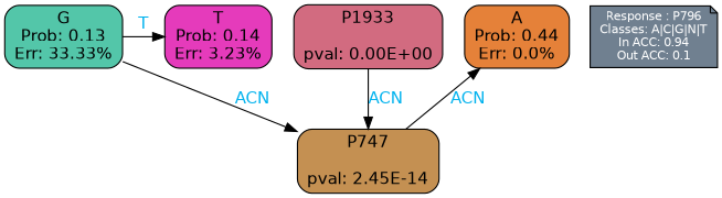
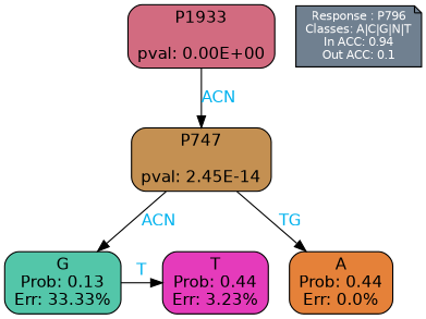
  digraph {
    ranksep=equally
    splines=polylines
    node [color=black fontname=helvetica shape=box style="filled, rounded"]
    edge [fontcolor=deepskyblue2 fontname=helvetica]
    n1 [fillcolor="#53c6a9" label="G\nProb: 0.13\nErr: 33.33%"]
    n2 [fillcolor="#e58139" label="A\nProb: 0.44\nErr: 0.0%"]
-   n3 [fillcolor="#e53bbb" label="T\nProb: 0.14\nErr: 3.23%"]
+   n3 [fillcolor="#e53bbb" label="T\nProb: 0.44\nErr: 3.23%"]
    n4 [align=left fillcolor=slategray fontcolor=white fontsize=10 label="Response : P796\nClasses: A|C|G|N|T\nIn ACC: 0.94\nOut ACC: 0.1\n" shape=note style=filled]
    n5 [fillcolor="#d26b80" label="P1933\n\npval: 0.00E+00"]
    n6 [fillcolor="#c49052" label="P747\n\npval: 2.45E-14"]
    subgraph sub_1 {
      rank=same
      n1
      n2
      n3
    }
    subgraph sub_2 {
      rank=same
      n4
      n5
    }
    n1 -> n3 [label=T]
    n5 -> n6 [label=ACN]
-   n1 -> n6 [label=ACN]
-   n6 -> n2 [label=ACN]
+   n6 -> n1 [label=ACN]
+   n6 -> n2 [label=TG]
  }
